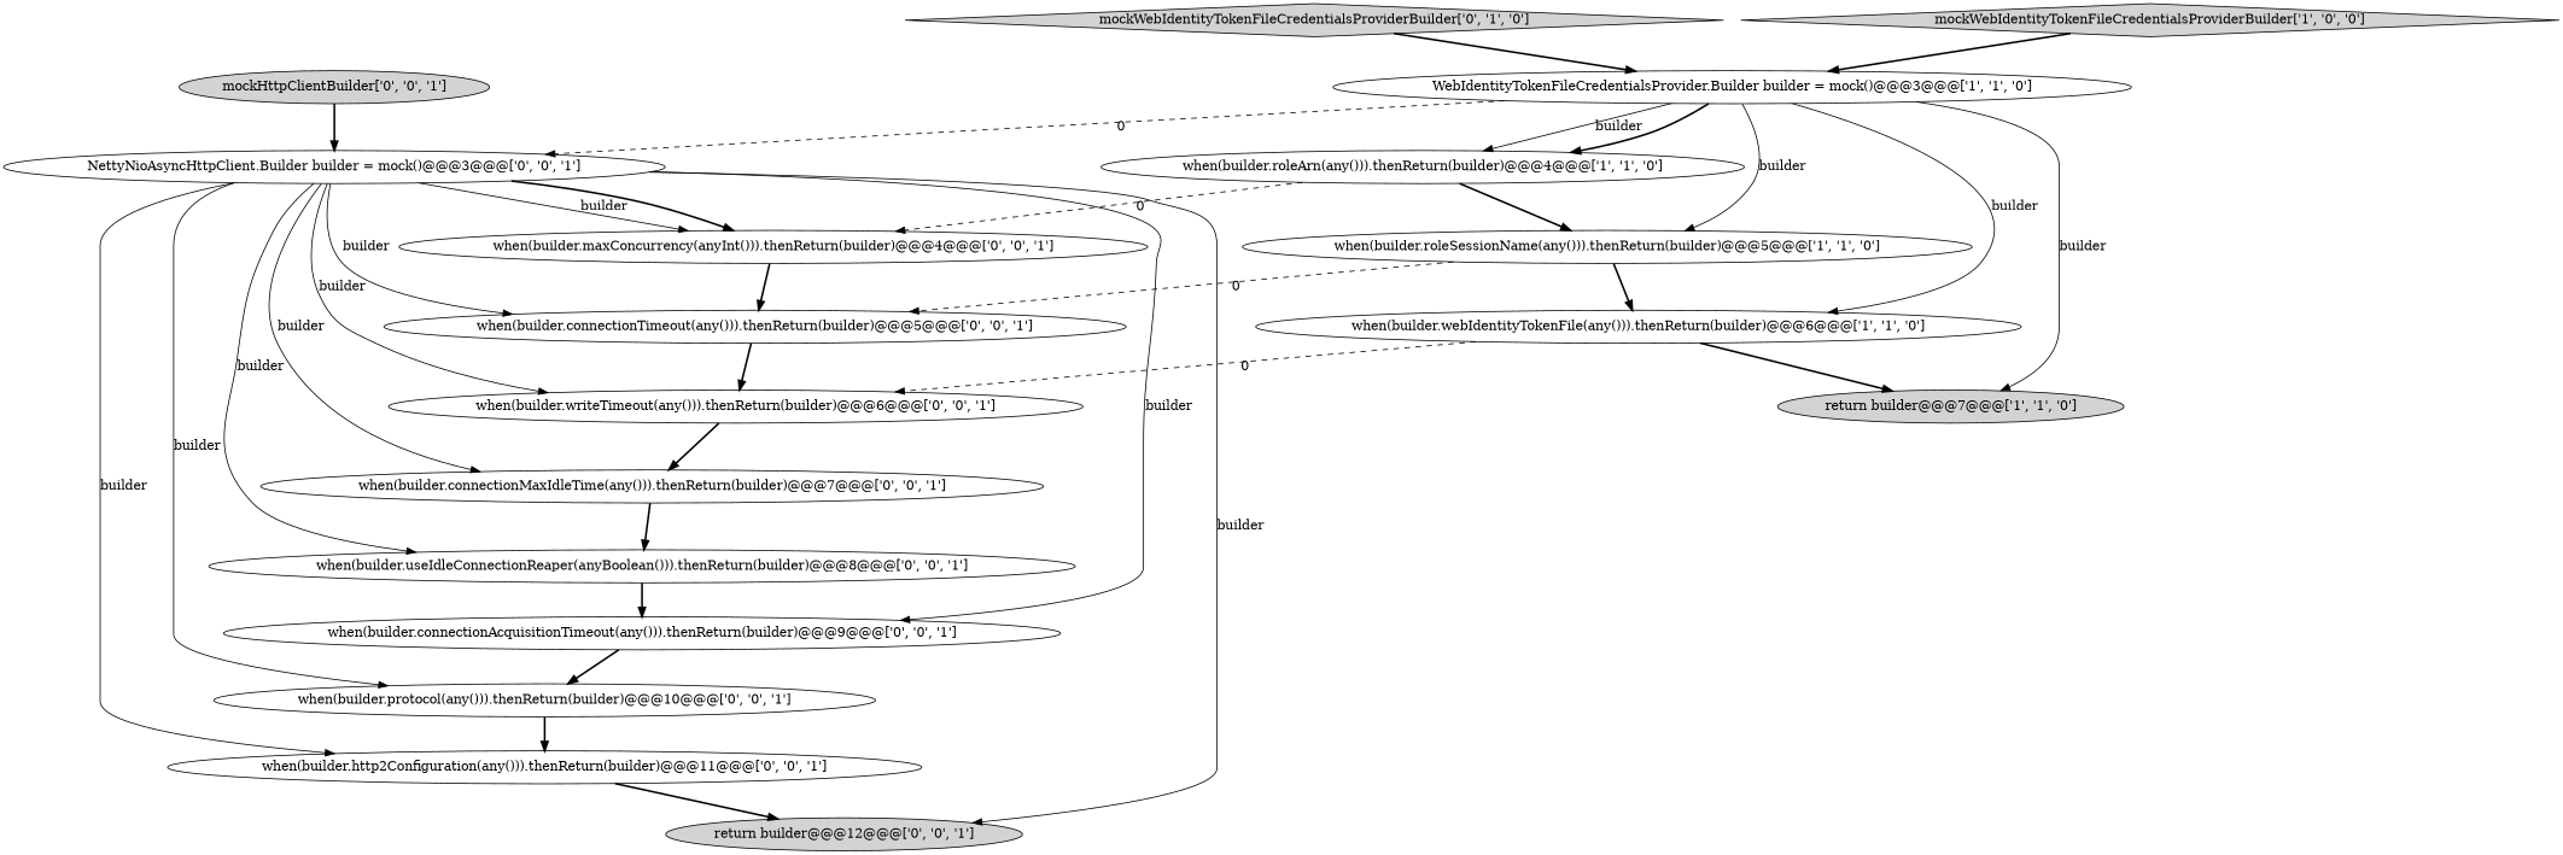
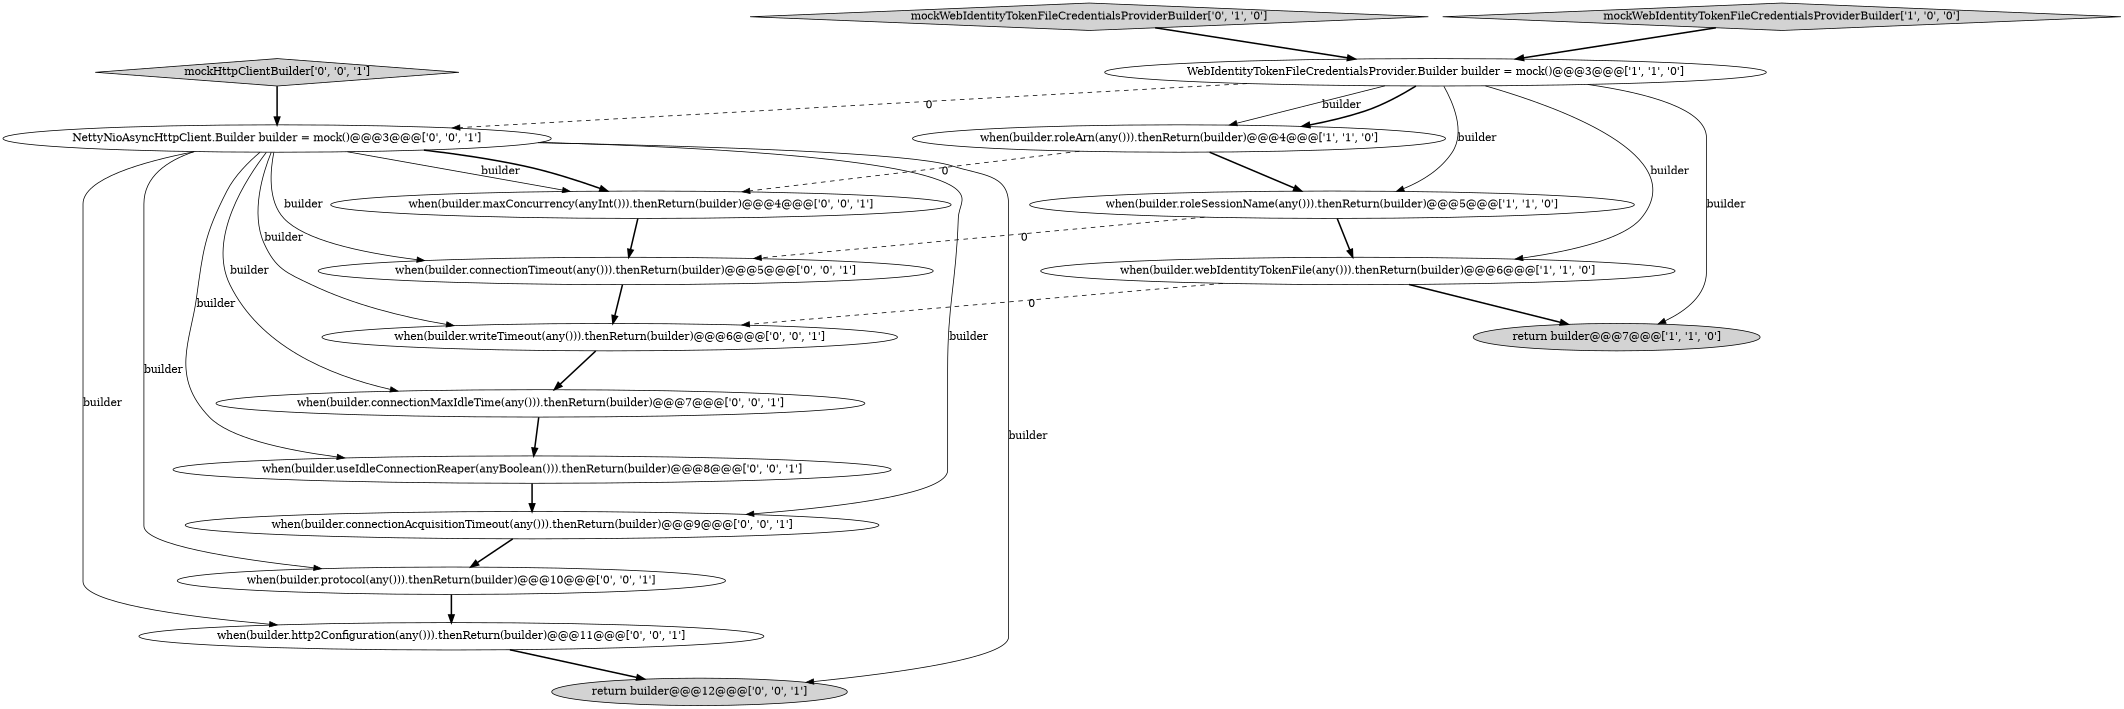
  digraph {
    node [fillcolor=white shape=ellipse style=filled]
    edge [style=bold]
    n1 [label="when(builder.connectionAcquisitionTimeout(any())).thenReturn(builder)@@@9@@@['0', '0', '1']"]
    n2 [label="when(builder.protocol(any())).thenReturn(builder)@@@10@@@['0', '0', '1']"]
    n3 [fillcolor=lightgray label="mockWebIdentityTokenFileCredentialsProviderBuilder['0', '1', '0']" shape=diamond]
    n4 [label="WebIdentityTokenFileCredentialsProvider.Builder builder = mock()@@@3@@@['1', '1', '0']"]
    n5 [label="when(builder.webIdentityTokenFile(any())).thenReturn(builder)@@@6@@@['1', '1', '0']"]
    n6 [label="when(builder.writeTimeout(any())).thenReturn(builder)@@@6@@@['0', '0', '1']"]
    n7 [fillcolor=lightgray label="return builder@@@7@@@['1', '1', '0']"]
    n8 [fillcolor=lightgray label="return builder@@@12@@@['0', '0', '1']"]
    n9 [label="when(builder.roleArn(any())).thenReturn(builder)@@@4@@@['1', '1', '0']"]
    n10 [label="when(builder.maxConcurrency(anyInt())).thenReturn(builder)@@@4@@@['0', '0', '1']"]
    n11 [label="when(builder.roleSessionName(any())).thenReturn(builder)@@@5@@@['1', '1', '0']"]
    n12 [label="NettyNioAsyncHttpClient.Builder builder = mock()@@@3@@@['0', '0', '1']"]
    n13 [label="when(builder.connectionTimeout(any())).thenReturn(builder)@@@5@@@['0', '0', '1']"]
-   n14 [fillcolor=lightgray label="mockHttpClientBuilder['0', '0', '1']"]
+   n14 [fillcolor=lightgray label="mockHttpClientBuilder['0', '0', '1']" shape=diamond]
    n15 [label="when(builder.useIdleConnectionReaper(anyBoolean())).thenReturn(builder)@@@8@@@['0', '0', '1']"]
    n16 [label="when(builder.http2Configuration(any())).thenReturn(builder)@@@11@@@['0', '0', '1']"]
    n17 [fillcolor=lightgray label="mockWebIdentityTokenFileCredentialsProviderBuilder['1', '0', '0']" shape=diamond]
    n18 [label="when(builder.connectionMaxIdleTime(any())).thenReturn(builder)@@@7@@@['0', '0', '1']"]
    n1 -> n2
    n2 -> n16
    n3 -> n4
    n4 -> n5 [label=builder style=solid]
    n4 -> n7 [label=builder style=solid]
    n4 -> n9 [label=builder style=solid]
    n4 -> n9
    n4 -> n11 [label=builder style=solid]
    n4 -> n12 [label=0 style=dashed]
    n5 -> n6 [label=0 style=dashed]
    n5 -> n7
    n6 -> n18
    n9 -> n10 [label=0 style=dashed]
    n9 -> n11
    n10 -> n13
    n11 -> n5
    n11 -> n13 [label=0 style=dashed]
    n12 -> n1 [label=builder style=solid]
    n12 -> n2 [label=builder style=solid]
    n12 -> n6 [label=builder style=solid]
    n12 -> n8 [label=builder style=solid]
    n12 -> n10 [label=builder style=solid]
    n12 -> n10
    n12 -> n13 [label=builder style=solid]
    n12 -> n15 [label=builder style=solid]
    n12 -> n16 [label=builder style=solid]
    n12 -> n18 [label=builder style=solid]
    n13 -> n6
    n14 -> n12
    n15 -> n1
    n16 -> n8
    n17 -> n4
    n18 -> n15
  }
